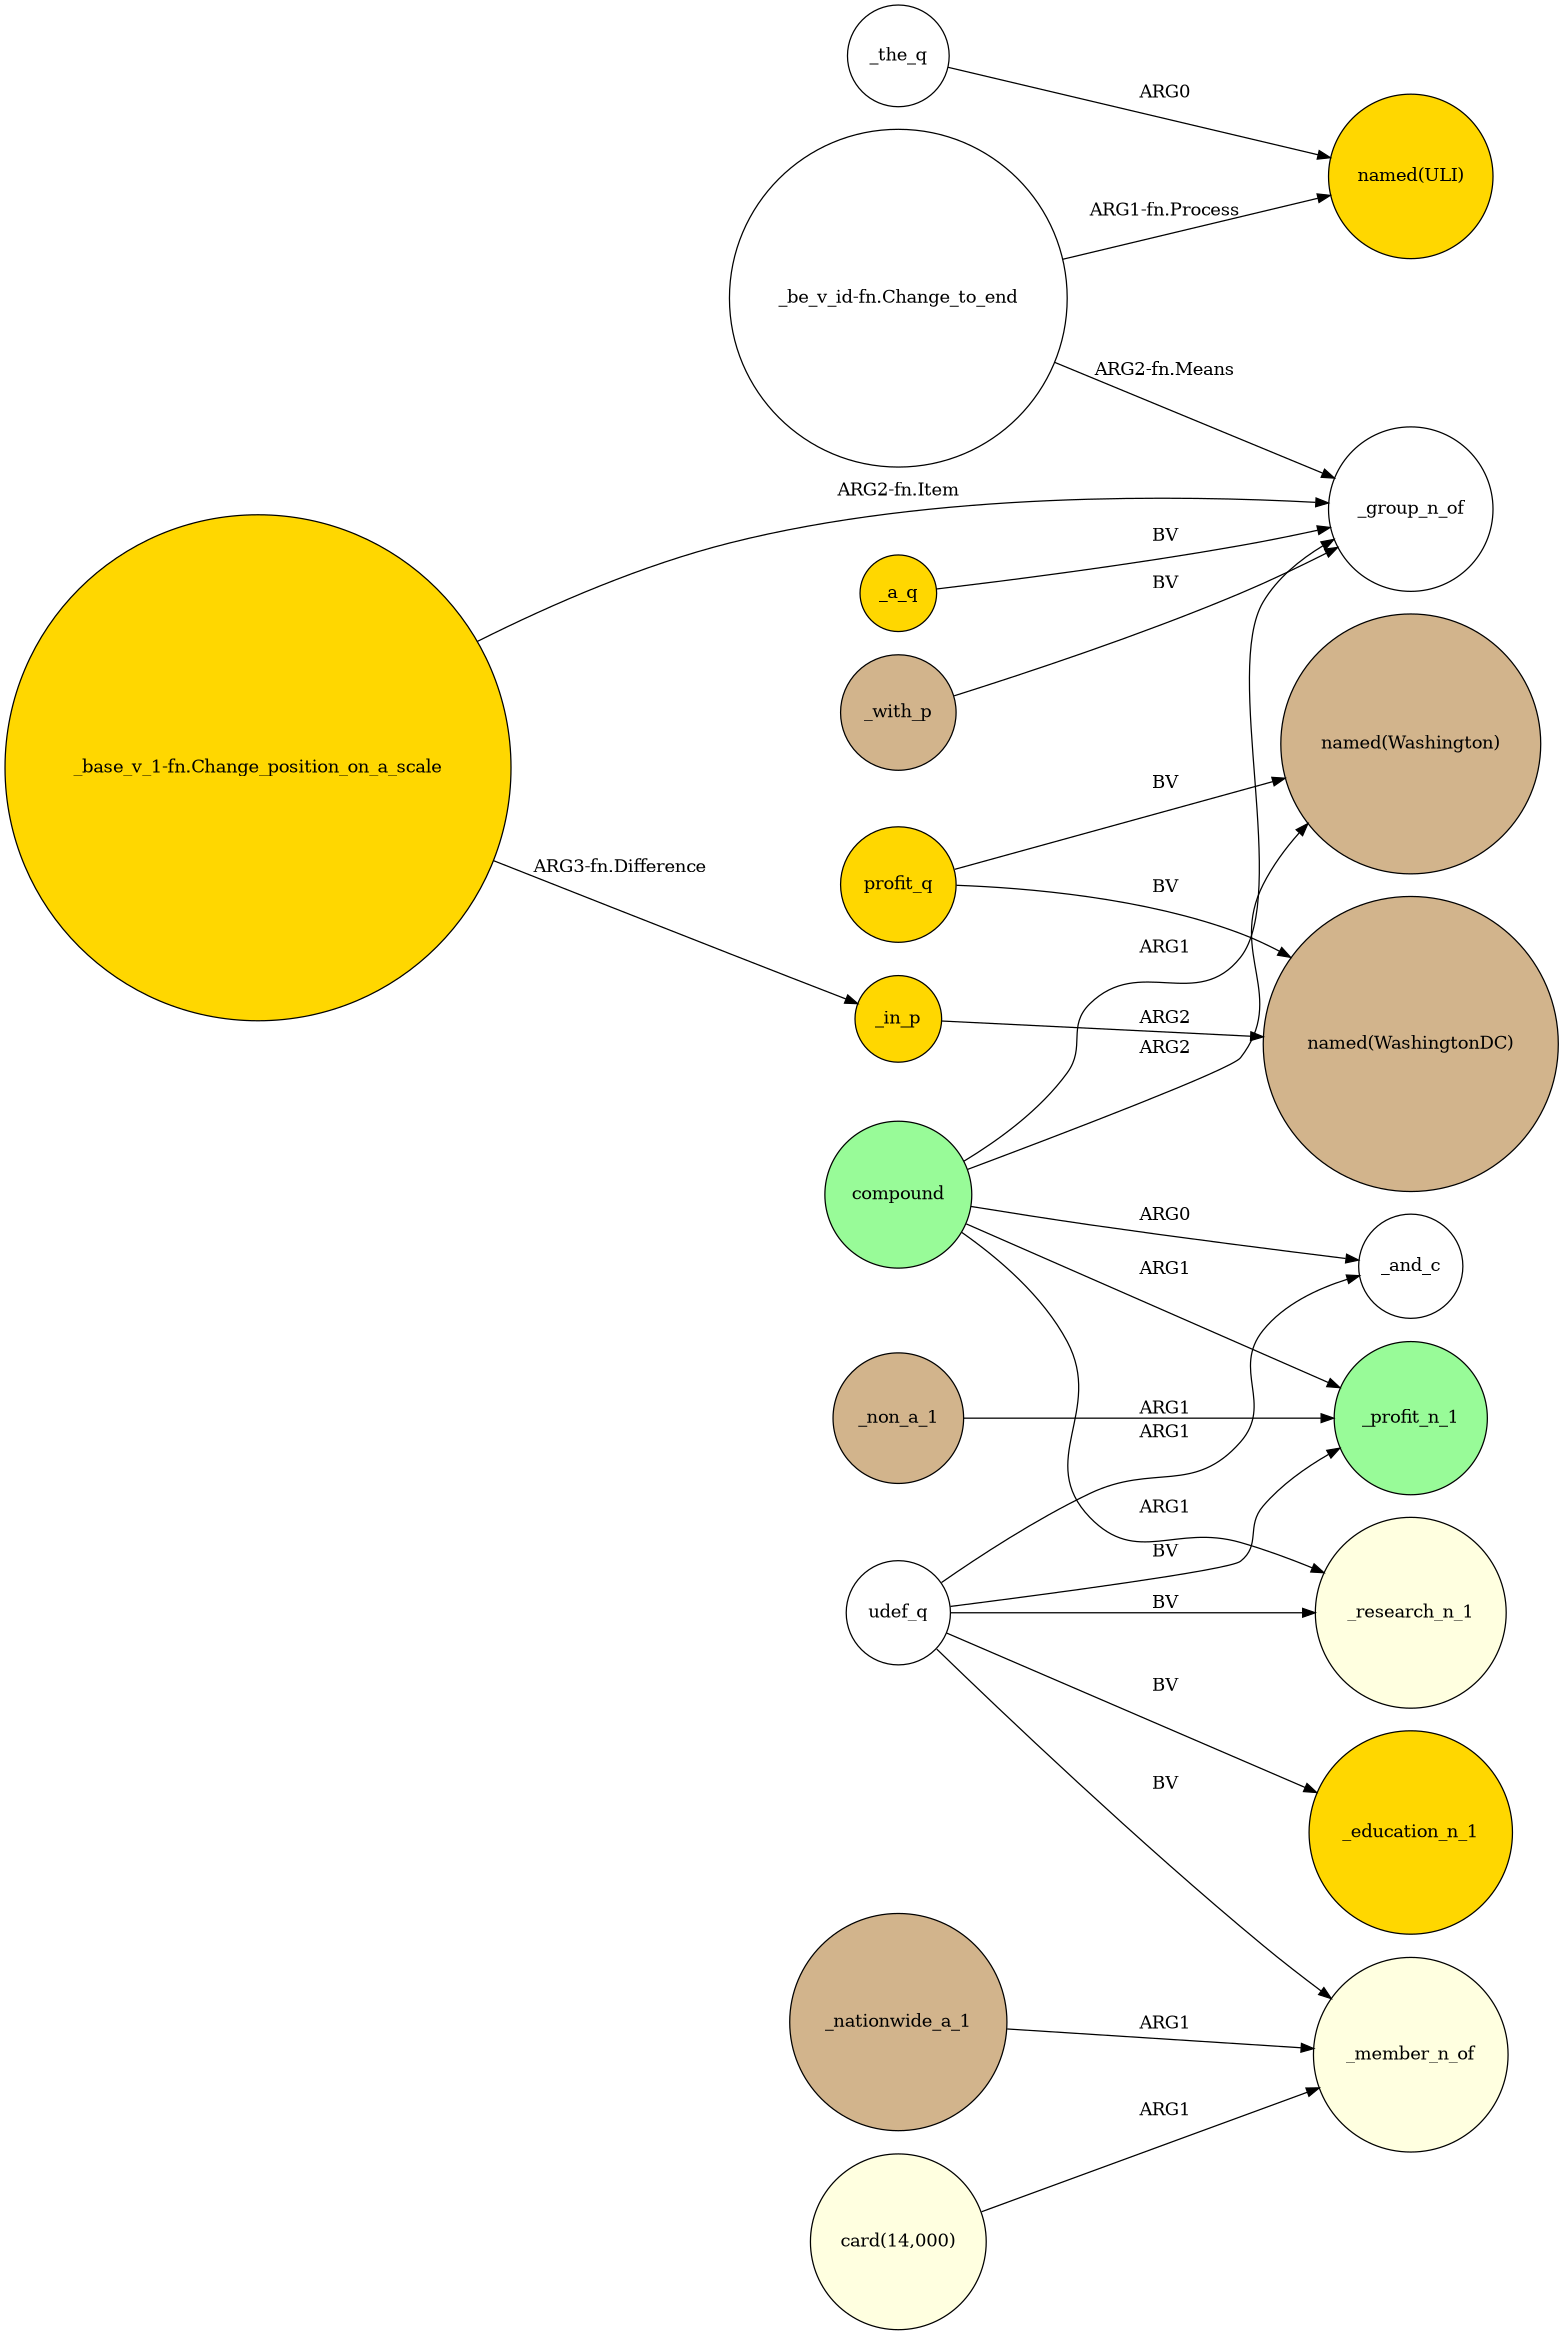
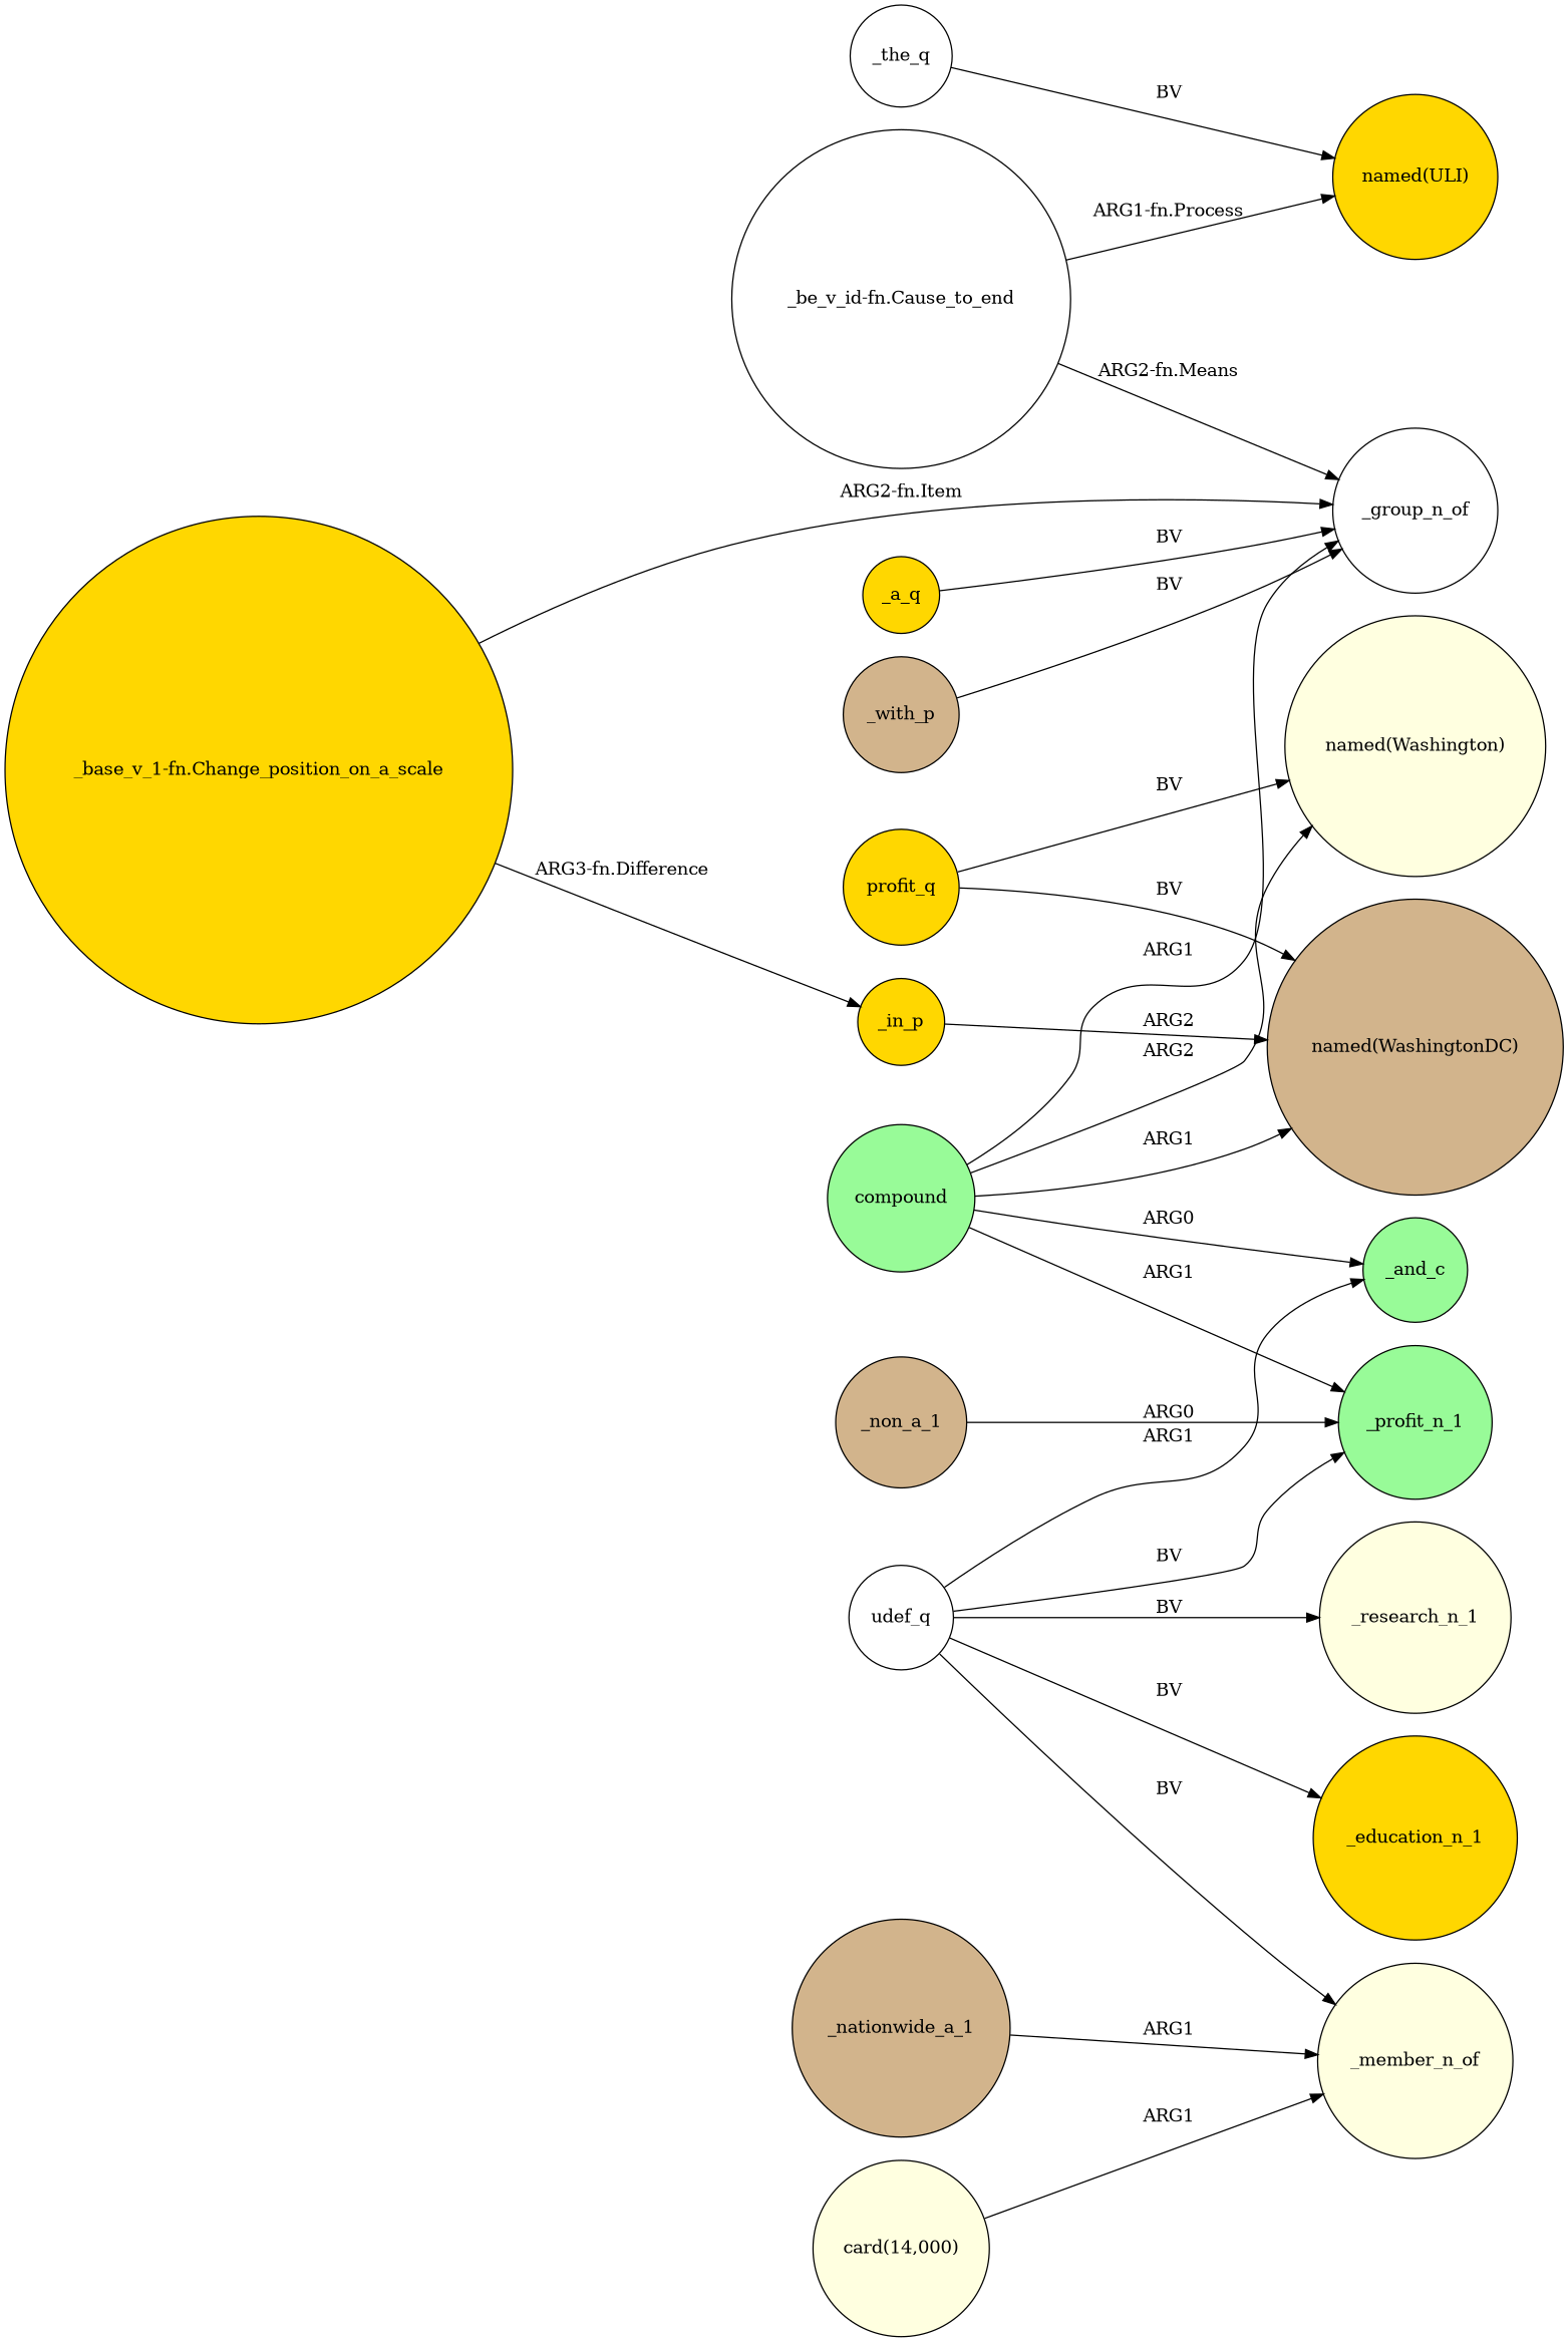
  digraph {
    rankdir=LR
    node [fillcolor=gold shape=circle style=filled]
    _the_q [fillcolor=white]
    "named(ULI)"
-   "_be_v_id-fn.Cause_to_end" [fillcolor=white label="_be_v_id-fn.Change_to_end"]
+   "_be_v_id-fn.Cause_to_end" [fillcolor=white]
    _group_n_of [fillcolor=white]
    udef_q [fillcolor=white]
    _member_n_of [fillcolor=lightyellow]
    _education_n_1
    _profit_n_1 [fillcolor=palegreen]
-   _and_c [fillcolor=white]
+   _and_c [fillcolor=palegreen]
    _research_n_1 [fillcolor=lightyellow]
    n11 [label=profit_q]
    "named(WashingtonDC)" [fillcolor=tan]
-   "named(Washington)" [fillcolor=tan]
+   "named(Washington)" [fillcolor=lightyellow]
    "_base_v_1-fn.Change_position_on_a_scale"
    _in_p
    _non_a_1 [fillcolor=tan]
    "card(14,000)" [fillcolor=lightyellow]
    compound [fillcolor=palegreen]
    _a_q
    _nationwide_a_1 [fillcolor=tan]
    _with_p [fillcolor=tan]
-   _the_q -> "named(ULI)" [label=ARG0]
+   _the_q -> "named(ULI)" [label=BV]
    "_be_v_id-fn.Cause_to_end" -> "named(ULI)" [label="ARG1-fn.Process"]
    "_be_v_id-fn.Cause_to_end" -> _group_n_of [label="ARG2-fn.Means"]
    udef_q -> _member_n_of [label=BV]
    udef_q -> _education_n_1 [label=BV]
    udef_q -> _profit_n_1 [label=BV]
    udef_q -> _and_c [label=ARG1]
    udef_q -> _research_n_1 [label=BV]
    n11 -> "named(WashingtonDC)" [label=BV]
    n11 -> "named(Washington)" [label=BV]
    "_base_v_1-fn.Change_position_on_a_scale" -> _group_n_of [label="ARG2-fn.Item"]
    "_base_v_1-fn.Change_position_on_a_scale" -> _in_p [label="ARG3-fn.Difference"]
    _in_p -> "named(WashingtonDC)" [label=ARG2]
-   _non_a_1 -> _profit_n_1 [label=ARG1]
+   _non_a_1 -> _profit_n_1 [label=ARG0]
    "card(14,000)" -> _member_n_of [label=ARG1]
    compound -> _group_n_of [label=ARG1]
    compound -> _profit_n_1 [label=ARG1]
    compound -> _and_c [label=ARG0]
-   compound -> _research_n_1 [label=ARG1]
+   compound -> "named(WashingtonDC)" [label=ARG1]
    compound -> "named(Washington)" [label=ARG2]
    _a_q -> _group_n_of [label=BV]
    _nationwide_a_1 -> _member_n_of [label=ARG1]
    _with_p -> _group_n_of [label=BV]
  }
